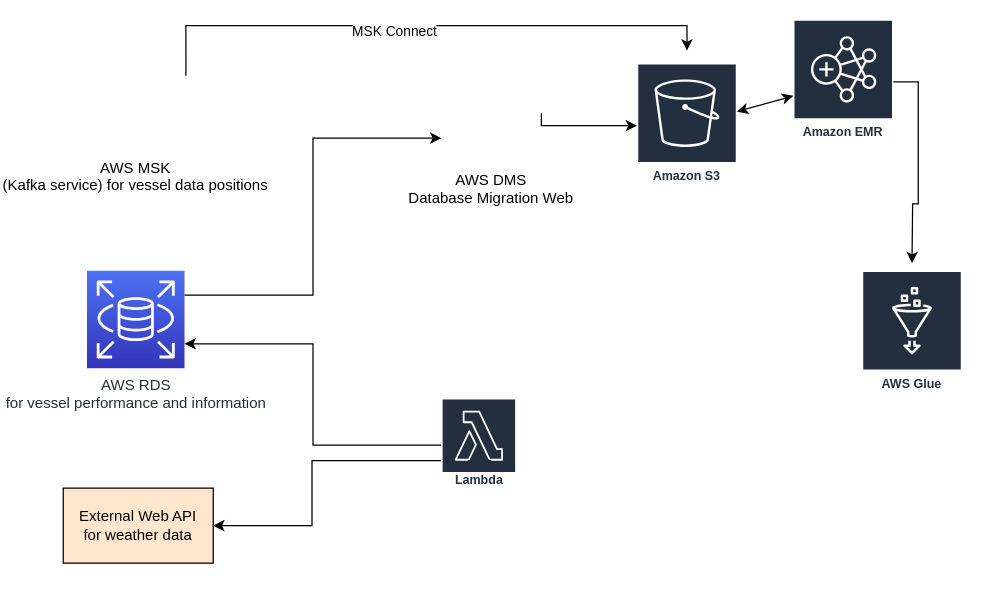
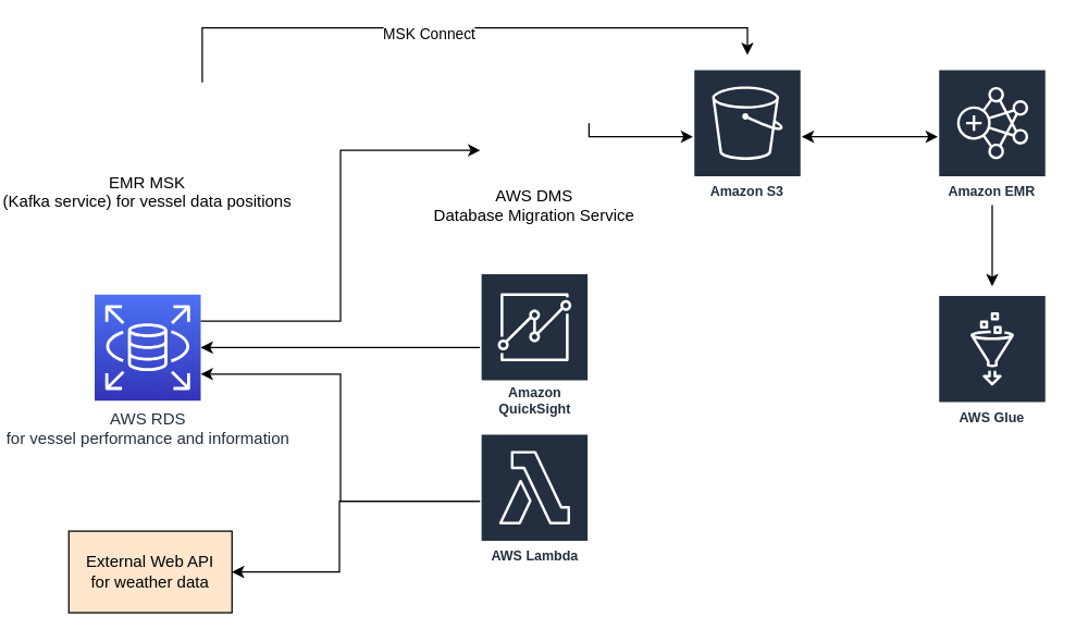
  <mxCell id="0" />
  <mxCell id="1" parent="0" />
  <mxCell id="2" style="edgeStyle=orthogonalEdgeStyle;rounded=0;orthogonalLoop=1;jettySize=auto;html=1;exitX=1;exitY=0.25;exitDx=0;exitDy=0;" edge="1" parent="1" source="4"><mxGeometry relative="1" as="geometry"><mxPoint x="519" y="40" as="targetPoint" /><Array as="points"><mxPoint x="118" y="20" /><mxPoint x="519" y="20" /></Array></mxGeometry></mxCell>
  <mxCell id="3" value="MSK Connect" style="edgeLabel;html=1;align=center;verticalAlign=middle;resizable=0;points=[];" vertex="1" connectable="0" parent="2"><mxGeometry x="-0.103" y="-4" relative="1" as="geometry"><mxPoint x="-1" as="offset" /></mxGeometry></mxCell>
- <mxCell id="4" value="AWS MSK&#10;(Kafka service) for vessel data positions" style="shape=image;verticalLabelPosition=bottom;labelBackgroundColor=default;verticalAlign=top;aspect=fixed;imageAspect=0;image=https://d11wkw82a69pyn.cloudfront.net/data-reply/siteassets/images/landingkafka/kafka%20icon%20msk.png;" parent="1" vertex="1"><mxGeometry x="37.86" y="40" width="80.28" height="80.03" as="geometry" /></mxCell>
+ <mxCell id="4" value="EMR MSK&#10;(Kafka service) for vessel data positions" style="shape=image;verticalLabelPosition=bottom;labelBackgroundColor=default;verticalAlign=top;aspect=fixed;imageAspect=0;image=https://d11wkw82a69pyn.cloudfront.net/data-reply/siteassets/images/landingkafka/kafka%20icon%20msk.png;" parent="1" vertex="1"><mxGeometry x="37.86" y="40" width="80.28" height="80.03" as="geometry" /></mxCell>
  <mxCell id="5" style="edgeStyle=orthogonalEdgeStyle;rounded=0;orthogonalLoop=1;jettySize=auto;html=1;exitX=1;exitY=0.25;exitDx=0;exitDy=0;exitPerimeter=0;entryX=0;entryY=0.75;entryDx=0;entryDy=0;" edge="1" parent="1" source="6" target="16"><mxGeometry relative="1" as="geometry"><mxPoint x="239" y="190" as="targetPoint" /></mxGeometry></mxCell>
  <mxCell id="6" value="AWS RDS &lt;br&gt;for vessel performance and information" style="sketch=0;points=[[0,0,0],[0.25,0,0],[0.5,0,0],[0.75,0,0],[1,0,0],[0,1,0],[0.25,1,0],[0.5,1,0],[0.75,1,0],[1,1,0],[0,0.25,0],[0,0.5,0],[0,0.75,0],[1,0.25,0],[1,0.5,0],[1,0.75,0]];outlineConnect=0;fontColor=#232F3E;gradientColor=#4D72F3;gradientDirection=north;fillColor=#3334B9;strokeColor=#ffffff;dashed=0;verticalLabelPosition=bottom;verticalAlign=top;align=center;html=1;fontSize=12;fontStyle=0;aspect=fixed;shape=mxgraph.aws4.resourceIcon;resIcon=mxgraph.aws4.rds;" parent="1" vertex="1"><mxGeometry x="39" y="216" width="78" height="78" as="geometry" /></mxCell>
  <mxCell id="7" value="External Web API&lt;br&gt;for weather data" style="rounded=0;whiteSpace=wrap;html=1;fillColor=#ffe6cc;" parent="1" vertex="1"><mxGeometry x="20" y="390" width="120" height="60" as="geometry" /></mxCell>
  <mxCell id="8" style="edgeStyle=orthogonalEdgeStyle;rounded=0;orthogonalLoop=1;jettySize=auto;html=1;" edge="1" parent="1" source="9"><mxGeometry relative="1" as="geometry"><mxPoint x="699" y="210" as="targetPoint" /></mxGeometry></mxCell>
- <mxCell id="9" value="Amazon EMR" style="sketch=0;outlineConnect=0;fontColor=#232F3E;gradientColor=none;strokeColor=#ffffff;fillColor=#232F3E;dashed=0;verticalLabelPosition=middle;verticalAlign=bottom;align=center;html=1;whiteSpace=wrap;fontSize=10;fontStyle=1;spacing=3;shape=mxgraph.aws4.productIcon;prIcon=mxgraph.aws4.emr;" parent="1" vertex="1"><mxGeometry x="604" y="15" width="80" height="100" as="geometry" /></mxCell>
+ <mxCell id="9" value="Amazon EMR" style="sketch=0;outlineConnect=0;fontColor=#232F3E;gradientColor=none;strokeColor=#ffffff;fillColor=#232F3E;dashed=0;verticalLabelPosition=middle;verticalAlign=bottom;align=center;html=1;whiteSpace=wrap;fontSize=10;fontStyle=1;spacing=3;shape=mxgraph.aws4.productIcon;prIcon=mxgraph.aws4.emr;" parent="1" vertex="1"><mxGeometry x="659" y="50" width="80" height="100" as="geometry" /></mxCell>
  <mxCell id="10" style="edgeStyle=orthogonalEdgeStyle;rounded=0;orthogonalLoop=1;jettySize=auto;html=1;entryX=1;entryY=0.5;entryDx=0;entryDy=0;" edge="1" parent="1" source="12" target="7"><mxGeometry relative="1" as="geometry"><Array as="points"><mxPoint x="219" y="368" /><mxPoint x="219" y="420" /></Array></mxGeometry></mxCell>
  <mxCell id="11" style="edgeStyle=orthogonalEdgeStyle;rounded=0;orthogonalLoop=1;jettySize=auto;html=1;entryX=1;entryY=0.75;entryDx=0;entryDy=0;entryPerimeter=0;" edge="1" parent="1" source="12" target="6"><mxGeometry relative="1" as="geometry" /></mxCell>
- <mxCell id="12" value="AWS Lambda" style="sketch=0;outlineConnect=0;fontColor=#232F3E;gradientColor=none;strokeColor=#ffffff;fillColor=#232F3E;dashed=0;verticalLabelPosition=middle;verticalAlign=bottom;align=center;html=1;whiteSpace=wrap;fontSize=10;fontStyle=1;spacing=3;shape=mxgraph.aws4.productIcon;prIcon=mxgraph.aws4.lambda;" vertex="1" parent="1"><mxGeometry x="322.5" y="318" width="60" height="75" as="geometry" /></mxCell>
+ <mxCell id="12" value="AWS Lambda" style="sketch=0;outlineConnect=0;fontColor=#232F3E;gradientColor=none;strokeColor=#ffffff;fillColor=#232F3E;dashed=0;verticalLabelPosition=middle;verticalAlign=bottom;align=center;html=1;whiteSpace=wrap;fontSize=10;fontStyle=1;spacing=3;shape=mxgraph.aws4.productIcon;prIcon=mxgraph.aws4.lambda;" vertex="1" parent="1"><mxGeometry x="322.5" y="318" width="80" height="100" as="geometry" /></mxCell>
+ <mxCell id="13" style="edgeStyle=orthogonalEdgeStyle;rounded=0;orthogonalLoop=1;jettySize=auto;html=1;entryX=1;entryY=0.5;entryDx=0;entryDy=0;entryPerimeter=0;" edge="1" parent="1" source="14" target="6"><mxGeometry relative="1" as="geometry" /></mxCell>
+ <mxCell id="14" value="Amazon QuickSight" style="sketch=0;outlineConnect=0;fontColor=#232F3E;gradientColor=none;strokeColor=#ffffff;fillColor=#232F3E;dashed=0;verticalLabelPosition=middle;verticalAlign=bottom;align=center;html=1;whiteSpace=wrap;fontSize=10;fontStyle=1;spacing=3;shape=mxgraph.aws4.productIcon;prIcon=mxgraph.aws4.quicksight;" vertex="1" parent="1"><mxGeometry x="322.5" y="200" width="80" height="110" as="geometry" /></mxCell>
  <mxCell id="15" style="edgeStyle=orthogonalEdgeStyle;rounded=0;orthogonalLoop=1;jettySize=auto;html=1;exitX=1;exitY=0.5;exitDx=0;exitDy=0;" edge="1" parent="1" source="16" target="17"><mxGeometry relative="1" as="geometry"><Array as="points"><mxPoint x="402" y="100" /></Array></mxGeometry></mxCell>
- <mxCell id="16" value="AWS DMS&#10;Database Migration Web" style="shape=image;verticalLabelPosition=bottom;labelBackgroundColor=default;verticalAlign=top;aspect=fixed;imageAspect=0;image=https://www.gliffy.com/sites/default/files/image/2020-06/AWS-Database-Migration-Service_dark-bg.png;" vertex="1" parent="1"><mxGeometry x="322.5" y="50" width="80" height="80" as="geometry" /></mxCell>
+ <mxCell id="16" value="AWS DMS&#10;Database Migration Service" style="shape=image;verticalLabelPosition=bottom;labelBackgroundColor=default;verticalAlign=top;aspect=fixed;imageAspect=0;image=https://www.gliffy.com/sites/default/files/image/2020-06/AWS-Database-Migration-Service_dark-bg.png;" vertex="1" parent="1"><mxGeometry x="322.5" y="50" width="80" height="80" as="geometry" /></mxCell>
  <mxCell id="17" value="Amazon S3" style="sketch=0;outlineConnect=0;fontColor=#232F3E;gradientColor=none;strokeColor=#ffffff;fillColor=#232F3E;dashed=0;verticalLabelPosition=middle;verticalAlign=bottom;align=center;html=1;whiteSpace=wrap;fontSize=10;fontStyle=1;spacing=3;shape=mxgraph.aws4.productIcon;prIcon=mxgraph.aws4.s3;" vertex="1" parent="1"><mxGeometry x="479" y="50" width="80" height="100" as="geometry" /></mxCell>
  <mxCell id="18" value="" style="endArrow=classic;startArrow=classic;html=1;rounded=0;" edge="1" parent="1" source="17" target="9"><mxGeometry width="50" height="50" relative="1" as="geometry"><mxPoint x="579" y="200" as="sourcePoint" /><mxPoint x="649" y="90" as="targetPoint" /></mxGeometry></mxCell>
  <mxCell id="19" value="AWS Glue" style="sketch=0;outlineConnect=0;fontColor=#232F3E;gradientColor=none;strokeColor=#ffffff;fillColor=#232F3E;dashed=0;verticalLabelPosition=middle;verticalAlign=bottom;align=center;html=1;whiteSpace=wrap;fontSize=10;fontStyle=1;spacing=3;shape=mxgraph.aws4.productIcon;prIcon=mxgraph.aws4.glue;" vertex="1" parent="1"><mxGeometry x="659" y="216" width="80" height="100" as="geometry" /></mxCell>
